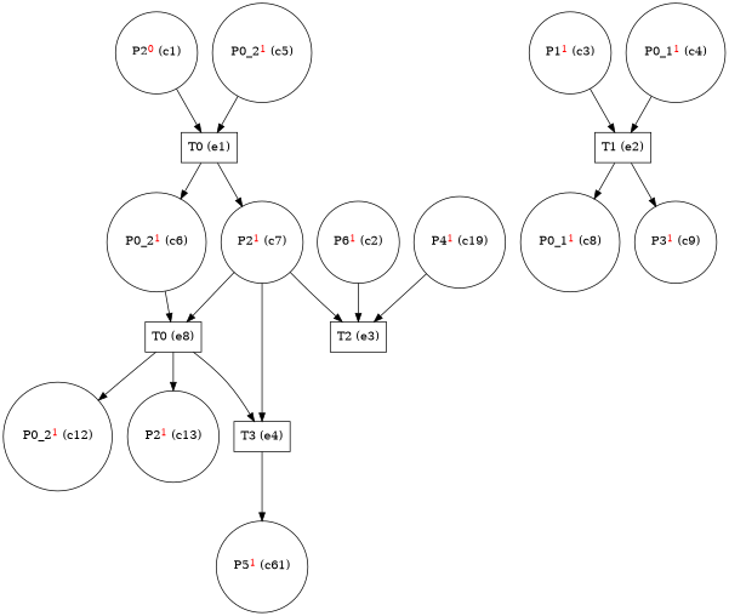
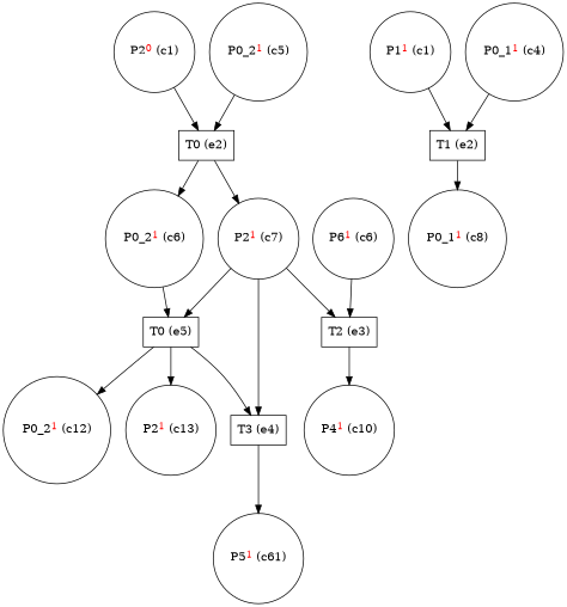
  digraph {
    node [shape=circle]
    n1 [label=<P2<FONT COLOR="red"><SUP>0</SUP></FONT>&nbsp;(c1)>]
-   n2 [label="T0 (e1)" shape=box]
+   n2 [label="T0 (e2)" shape=box]
    n3 [label=<P0_2<FONT COLOR="red"><SUP>1</SUP></FONT>&nbsp;(c6)>]
    n4 [label=<P2<FONT COLOR="red"><SUP>1</SUP></FONT>&nbsp;(c7)>]
-   n5 [label="T0 (e8)" shape=box]
+   n5 [label="T0 (e5)" shape=box]
    n6 [label="T2 (e3)" shape=box]
    n7 [label="T3 (e4)" shape=box]
-   n8 [label=<P6<FONT COLOR="red"><SUP>1</SUP></FONT>&nbsp;(c2)>]
-   n9 [label=<P4<FONT COLOR="red"><SUP>1</SUP></FONT>&nbsp;(c19)>]
-   n10 [label=<P1<FONT COLOR="red"><SUP>1</SUP></FONT>&nbsp;(c3)>]
+   n8 [label=<P6<FONT COLOR="red"><SUP>1</SUP></FONT>&nbsp;(c6)>]
+   n9 [label=<P4<FONT COLOR="red"><SUP>1</SUP></FONT>&nbsp;(c10)>]
+   n10 [label=<P1<FONT COLOR="red"><SUP>1</SUP></FONT>&nbsp;(c1)>]
    n11 [label="T1 (e2)" shape=box]
    n12 [label=<P0_1<FONT COLOR="red"><SUP>1</SUP></FONT>&nbsp;(c8)>]
-   n13 [label=<P3<FONT COLOR="red"><SUP>1</SUP></FONT>&nbsp;(c9)>]
    n14 [label=<P0_1<FONT COLOR="red"><SUP>1</SUP></FONT>&nbsp;(c4)>]
    n15 [label=<P0_2<FONT COLOR="red"><SUP>1</SUP></FONT>&nbsp;(c5)>]
    n16 [label=<P0_2<FONT COLOR="red"><SUP>1</SUP></FONT>&nbsp;(c12)>]
    n17 [label=<P2<FONT COLOR="red"><SUP>1</SUP></FONT>&nbsp;(c13)>]
    n18 [label=<P5<FONT COLOR="red"><SUP>1</SUP></FONT>&nbsp;(c61)>]
    n1 -> n2
    n2 -> n3
    n2 -> n4
    n3 -> n5
    n4 -> n5
    n4 -> n6
    n4 -> n7
    n5 -> n7
    n5 -> n16
    n5 -> n17
-   n9 -> n6
+   n6 -> n9
    n7 -> n18
    n8 -> n6
    n10 -> n11
    n11 -> n12
-   n11 -> n13
    n14 -> n11
    n15 -> n2
  }
